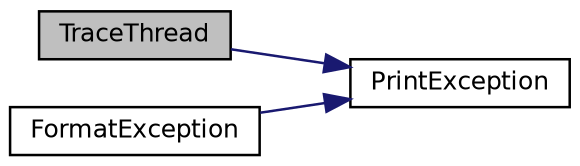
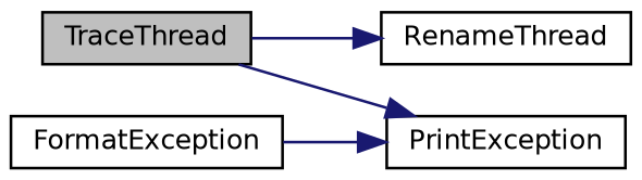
  digraph {
    rankdir=LR
    node [color=black fillcolor=white fontname=Helvetica fontsize=10 shape=record style=filled]
    edge [color=midnightblue fontname=Helvetica fontsize=10 labelfontname=Helvetica labelfontsize=10 style=solid]
    n1 [fillcolor=grey75 fontcolor=black height=0.2 label=TraceThread width=0.4]
+   n2 [height=0.2 label=RenameThread width=0.4]
    n3 [height=0.2 label=PrintException width=0.4]
    n4 [height=0.2 label=FormatException width=0.4]
+   n1 -> n2
    n1 -> n3
    n4 -> n3
  }
